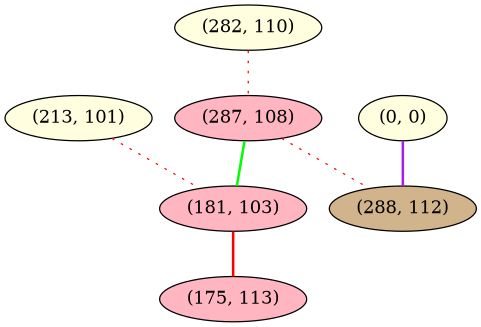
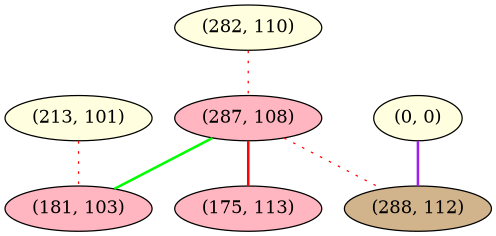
  graph {
    node [fillcolor=lightyellow style=filled]
    edge [color=red style=dotted weight=1]
    "(282, 110)"
    "(287, 108)" [fillcolor=lightpink]
    "(181, 103)" [fillcolor=lightpink]
    "(288, 112)" [fillcolor=tan]
    "(0, 0)"
    "(175, 113)" [fillcolor=lightpink]
    "(213, 101)"
    "(282, 110)" -- "(287, 108)"
    "(287, 108)" -- "(181, 103)" [color=green style=bold weight=2]
    "(287, 108)" -- "(288, 112)"
-   "(181, 103)" -- "(175, 113)" [style=bold]
+   "(287, 108)" -- "(175, 113)" [style=bold]
    "(0, 0)" -- "(288, 112)" [color=purple style=bold weight=4]
    "(213, 101)" -- "(181, 103)"
  }
